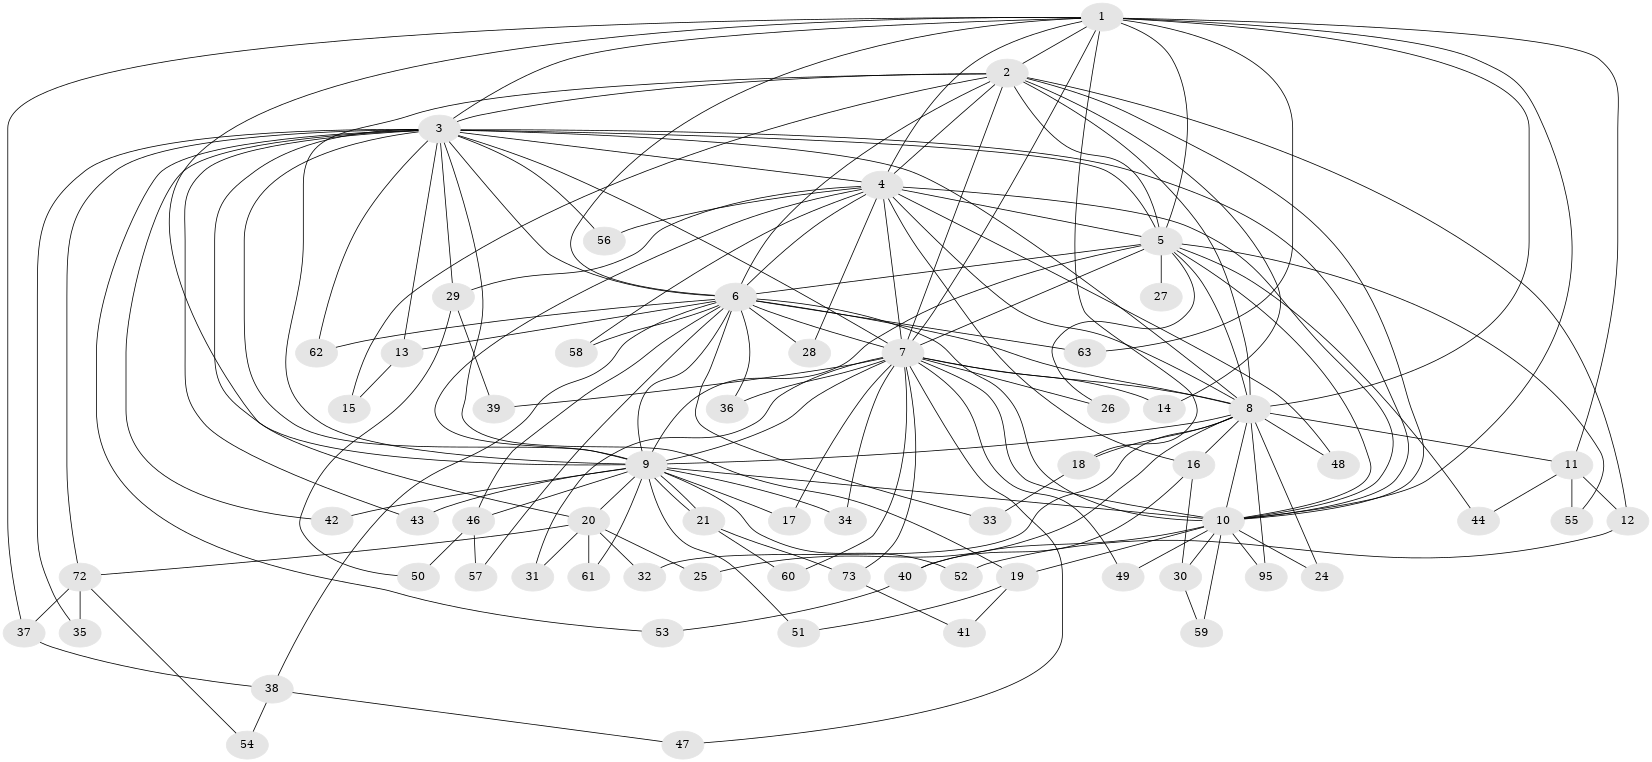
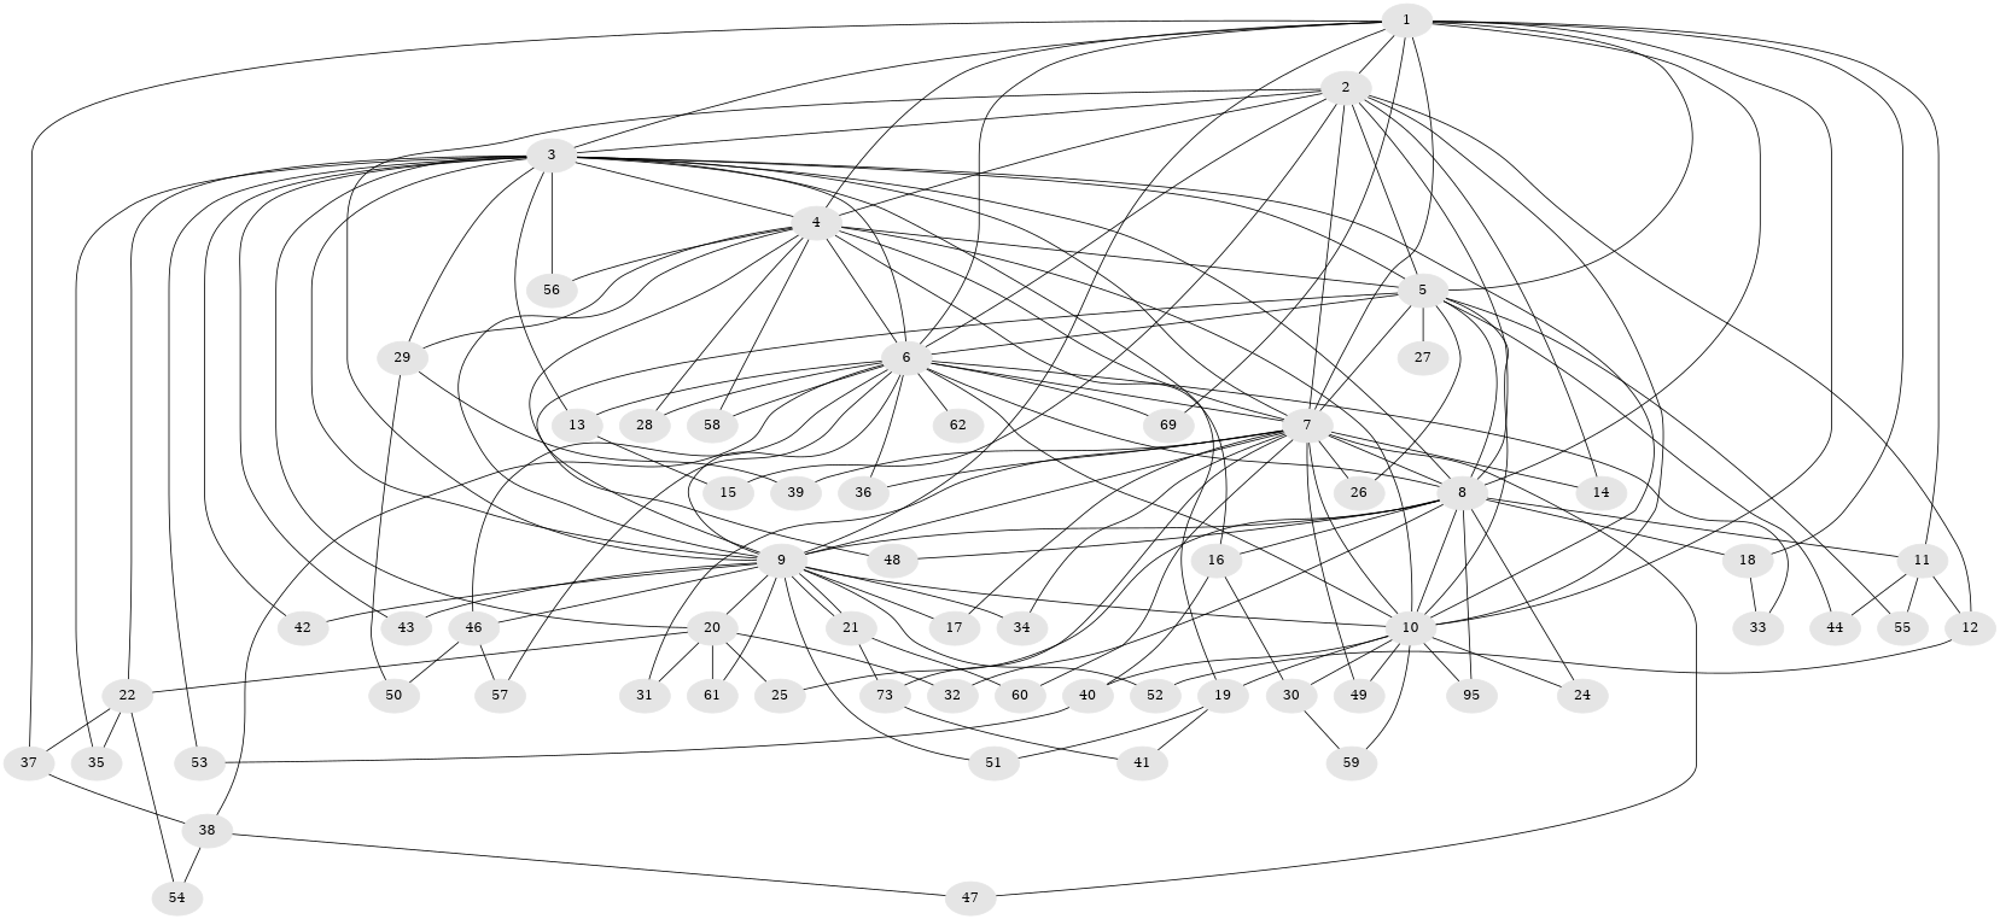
  graph {
    node [color=gray90 style=filled]
    1
    2
    3
    4
    5
    6
    7
    8
    9
    10
    11
    18
    37
-   63
+   63 [label=69]
    12
    14
    15
    13
    19
    20
-   22 [label=72]
+   22
    29
    35
    42
    43
    53
    56
    62
    16
    28
    48
    58
    26
    27
    44
    55
    33
    36
    38
    46
    57
    17
    n43 [label=73]
    31
    34
    39
    47
    49
    60
    24
    25
    32
    n53 [label=95]
    21
    51
    52
    61
    30
    40
    59
    41
    54
    50
    1 -- 2
    1 -- 3
    1 -- 4
    1 -- 5
    1 -- 6
    1 -- 7
    1 -- 8
    1 -- 9
    1 -- 10
    1 -- 11
    1 -- 18
    1 -- 37
    1 -- 63
    2 -- 3
    2 -- 4
    2 -- 5
    2 -- 6
    2 -- 7
    2 -- 8
    2 -- 9
    2 -- 10
    2 -- 12
    2 -- 14
    2 -- 15
    3 -- 4
    3 -- 5
    3 -- 6
    3 -- 7
    3 -- 8
    3 -- 9
    3 -- 10
    3 -- 13
    3 -- 19
    3 -- 20
    3 -- 22
    3 -- 29
    3 -- 35
    3 -- 42
    3 -- 43
    3 -- 53
    3 -- 56
-   3 -- 62
    4 -- 5
    4 -- 6
    4 -- 7
-   4 -- 8
    4 -- 9
    4 -- 10
    4 -- 29
    4 -- 56
    4 -- 16
    4 -- 28
    4 -- 48
    4 -- 58
    5 -- 6
    5 -- 7
    5 -- 8
    5 -- 9
    5 -- 10
    5 -- 26
    5 -- 27
    5 -- 44
    5 -- 55
    6 -- 7
    6 -- 8
    6 -- 9
    6 -- 10
    6 -- 63
    6 -- 13
    6 -- 62
    6 -- 28
    6 -- 58
    6 -- 33
    6 -- 36
    6 -- 38
    6 -- 46
    6 -- 57
    7 -- 8
    7 -- 9
    7 -- 10
    7 -- 14
    7 -- 26
    7 -- 36
    7 -- 17
    7 -- n43
    7 -- 31
    7 -- 34
    7 -- 39
    7 -- 47
    7 -- 49
    7 -- 60
    8 -- 9
    8 -- 10
    8 -- 11
    8 -- 18
    8 -- 16
    8 -- 48
    8 -- 24
    8 -- 25
    8 -- 32
    8 -- n53
    9 -- 10
    9 -- 20
    9 -- 42
    9 -- 43
    9 -- 46
    9 -- 17
    9 -- 34
    9 -- 21
    9 -- 21
    9 -- 51
    9 -- 52
    9 -- 61
    10 -- 19
    10 -- 49
    10 -- 24
    10 -- n53
    10 -- 30
    10 -- 40
    10 -- 59
    11 -- 12
    11 -- 44
    11 -- 55
    18 -- 33
    37 -- 38
    12 -- 52
    13 -- 15
    19 -- 51
    19 -- 41
    20 -- 22
    20 -- 31
    20 -- 25
    20 -- 32
    20 -- 61
    22 -- 37
    22 -- 35
    22 -- 54
    29 -- 39
    29 -- 50
    16 -- 30
    16 -- 40
    38 -- 47
    38 -- 54
    46 -- 57
    46 -- 50
    n43 -- 41
    21 -- n43
    21 -- 60
    30 -- 59
    40 -- 53
  }
